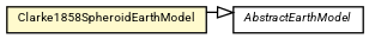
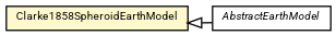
  digraph {
    nodesep=0.15
    rankdir=LR
    ranksep=0.25
    node [fontcolor=black fontname=Roboto fontsize=8 margin=0 shape=plaintext]
    n1 [height=0 label=<<table title="de.lmu.ifi.dbs.elki.math.geodesy.Clarke1858SpheroidEarthModel" border="0" cellborder="1" cellspacing="0" cellpadding="2" bgcolor="lemonChiffon" href="Clarke1858SpheroidEarthModel.html" target="_parent"> 		<tr><td><table border="0" cellspacing="0" cellpadding="1"> 		<tr><td align="center" balign="center"> <font face="Roboto">Clarke1858SpheroidEarthModel</font> </td></tr> 		</table></td></tr> 		</table>> width=0]
    n2 [height=0 label=<<table title="de.lmu.ifi.dbs.elki.math.geodesy.AbstractEarthModel" border="0" cellborder="1" cellspacing="0" cellpadding="2" href="AbstractEarthModel.html" target="_parent"> 		<tr><td><table border="0" cellspacing="0" cellpadding="1"> 		<tr><td align="center" balign="center"> <font face="Roboto"><i>AbstractEarthModel</i></font> </td></tr> 		</table></td></tr> 		</table>> width=0]
-   n2 -> n1 [arrowtail=empty color=black dir=back fontname=Roboto fontsize=7 labelfontname=Roboto labelfontsize=7 weight=10]
+   n1 -> n2 [arrowtail=empty color=black dir=back fontname=Roboto fontsize=7 labelfontname=Roboto labelfontsize=7 weight=10]
  }
